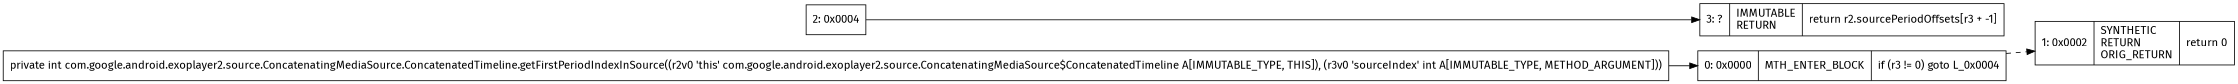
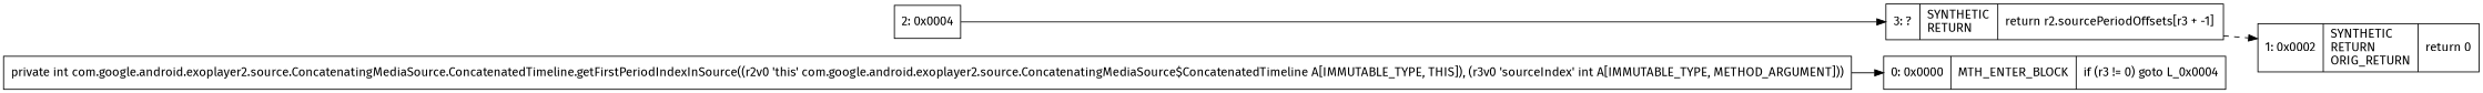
  digraph {
    fontname="Fira Sans"
    rankdir=LR
    node [fontname="Fira Sans" shape=record]
    edge [fontname="Fira Sans"]
    n1 [label="{0\:\ 0x0000|MTH_ENTER_BLOCK\l|if (r3 != 0) goto L_0x0004\l}"]
    n2 [label="{1\:\ 0x0002|SYNTHETIC\lRETURN\lORIG_RETURN\l|return 0\l}"]
    n3 [label="{2\:\ 0x0004}"]
-   n4 [label="{3\:\ ?|IMMUTABLE\lRETURN\l|return r2.sourcePeriodOffsets[r3 + \-1]\l}"]
+   n4 [label="{3\:\ ?|SYNTHETIC\lRETURN\l|return r2.sourcePeriodOffsets[r3 + \-1]\l}"]
    n5 [label="{private int com.google.android.exoplayer2.source.ConcatenatingMediaSource.ConcatenatedTimeline.getFirstPeriodIndexInSource((r2v0 'this' com.google.android.exoplayer2.source.ConcatenatingMediaSource$ConcatenatedTimeline A[IMMUTABLE_TYPE, THIS]), (r3v0 'sourceIndex' int A[IMMUTABLE_TYPE, METHOD_ARGUMENT])) }"]
-   n1 -> n2 [style=dashed]
+   n4 -> n2 [style=dashed]
    n3 -> n4
    n5 -> n1
  }
